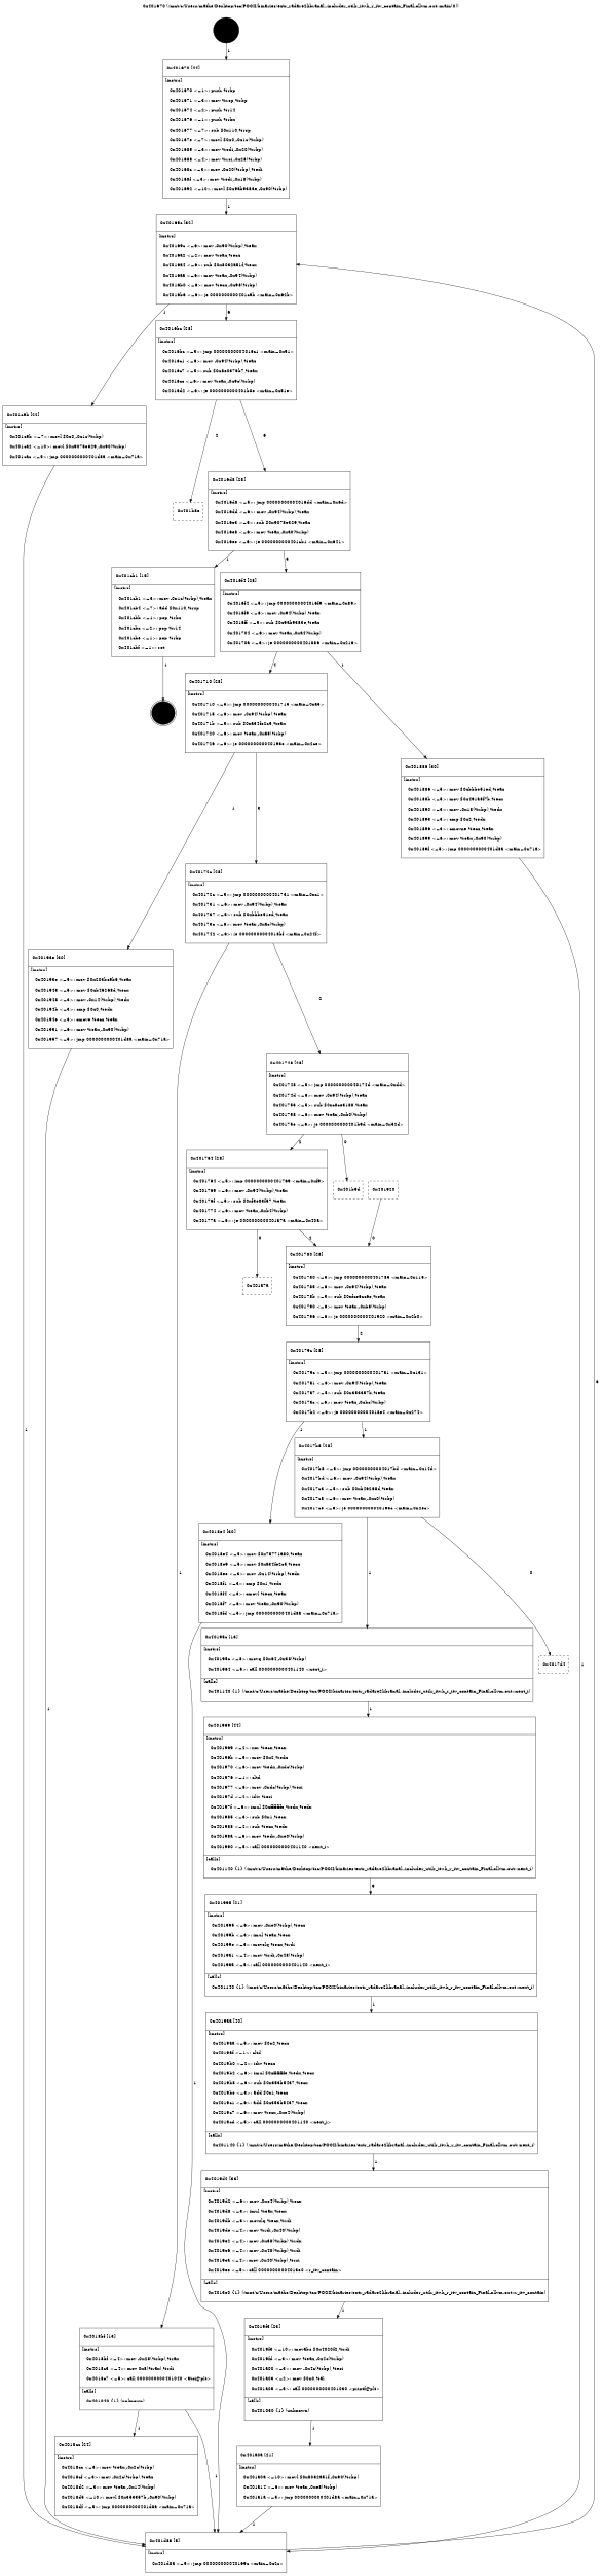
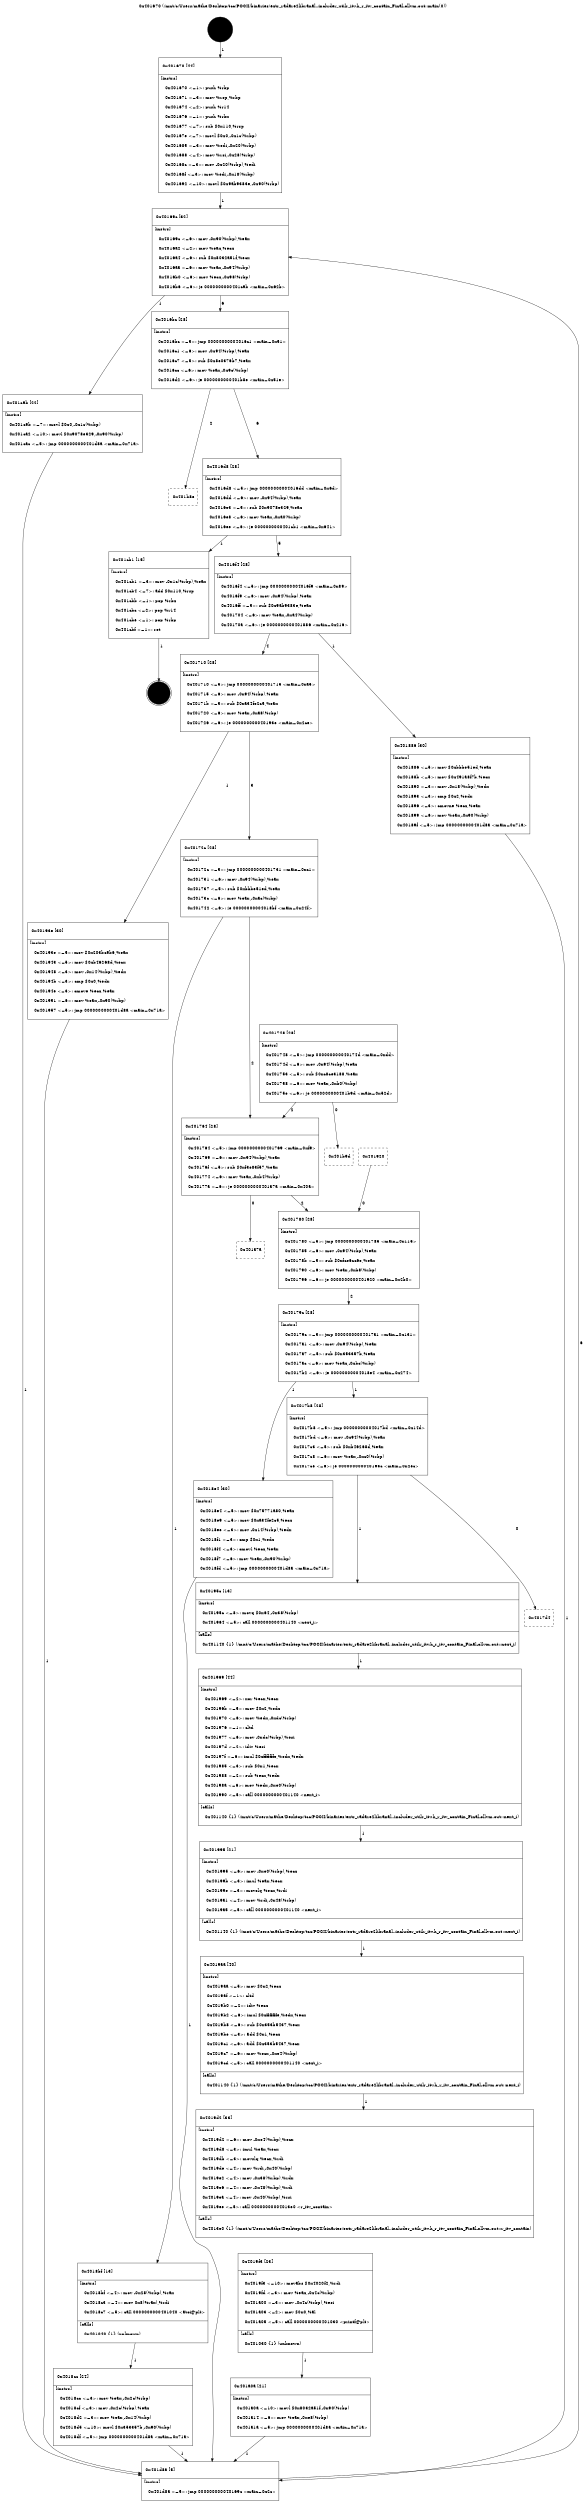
  digraph {
    fontname="DejaVu Serif"
    label="0x401670 (/mnt/c/Users/mathe/Desktop/tcc/POCII/binaries/extr_radare2libranal..includer_utilr_itv.h_r_itv_contain_Final-ollvm.out::main(0))"
    labelloc=t
    node [fontname="DejaVu Serif" shape=record]
    edge [fontname="DejaVu Serif"]
    Entry [fillcolor=black height=0.3 shape=circle style=filled width=0.3]
    n2 [label="{\n     0x401670 [44]\l\n     | [instrs]\l\n     &nbsp;&nbsp;0x401670 \<+1\>: push %rbp\l\n     &nbsp;&nbsp;0x401671 \<+3\>: mov %rsp,%rbp\l\n     &nbsp;&nbsp;0x401674 \<+2\>: push %r14\l\n     &nbsp;&nbsp;0x401676 \<+1\>: push %rbx\l\n     &nbsp;&nbsp;0x401677 \<+7\>: sub $0x110,%rsp\l\n     &nbsp;&nbsp;0x40167e \<+7\>: movl $0x0,-0x1c(%rbp)\l\n     &nbsp;&nbsp;0x401685 \<+3\>: mov %edi,-0x20(%rbp)\l\n     &nbsp;&nbsp;0x401688 \<+4\>: mov %rsi,-0x28(%rbp)\l\n     &nbsp;&nbsp;0x40168c \<+3\>: mov -0x20(%rbp),%edi\l\n     &nbsp;&nbsp;0x40168f \<+3\>: mov %edi,-0x18(%rbp)\l\n     &nbsp;&nbsp;0x401692 \<+10\>: movl $0x9ab9383e,-0x90(%rbp)\l\n  }"]
    n3 [label="{\n     0x40169c [32]\l\n     | [instrs]\l\n     &nbsp;&nbsp;0x40169c \<+6\>: mov -0x90(%rbp),%eax\l\n     &nbsp;&nbsp;0x4016a2 \<+2\>: mov %eax,%ecx\l\n     &nbsp;&nbsp;0x4016a4 \<+6\>: sub $0x8032a51f,%ecx\l\n     &nbsp;&nbsp;0x4016aa \<+6\>: mov %eax,-0x94(%rbp)\l\n     &nbsp;&nbsp;0x4016b0 \<+6\>: mov %ecx,-0x98(%rbp)\l\n     &nbsp;&nbsp;0x4016b6 \<+6\>: je 0000000000401c9b \<main+0x62b\>\l\n  }"]
    n4 [label="{\n     0x401c9b [22]\l\n     | [instrs]\l\n     &nbsp;&nbsp;0x401c9b \<+7\>: movl $0x0,-0x1c(%rbp)\l\n     &nbsp;&nbsp;0x401ca2 \<+10\>: movl $0x9078e329,-0x90(%rbp)\l\n     &nbsp;&nbsp;0x401cac \<+5\>: jmp 0000000000401d8a \<main+0x71a\>\l\n  }"]
    n5 [label="{\n     0x4016bc [28]\l\n     | [instrs]\l\n     &nbsp;&nbsp;0x4016bc \<+5\>: jmp 00000000004016c1 \<main+0x51\>\l\n     &nbsp;&nbsp;0x4016c1 \<+6\>: mov -0x94(%rbp),%eax\l\n     &nbsp;&nbsp;0x4016c7 \<+5\>: sub $0x8e0376b7,%eax\l\n     &nbsp;&nbsp;0x4016cc \<+6\>: mov %eax,-0x9c(%rbp)\l\n     &nbsp;&nbsp;0x4016d2 \<+6\>: je 0000000000401b8e \<main+0x51e\>\l\n  }"]
    n6 [label="{\n     0x401d8a [5]\l\n     | [instrs]\l\n     &nbsp;&nbsp;0x401d8a \<+5\>: jmp 000000000040169c \<main+0x2c\>\l\n  }"]
    n7 [label="{\n     0x401b8e\l\n  }" style=dashed]
    n8 [label="{\n     0x4016d8 [28]\l\n     | [instrs]\l\n     &nbsp;&nbsp;0x4016d8 \<+5\>: jmp 00000000004016dd \<main+0x6d\>\l\n     &nbsp;&nbsp;0x4016dd \<+6\>: mov -0x94(%rbp),%eax\l\n     &nbsp;&nbsp;0x4016e3 \<+5\>: sub $0x9078e329,%eax\l\n     &nbsp;&nbsp;0x4016e8 \<+6\>: mov %eax,-0xa0(%rbp)\l\n     &nbsp;&nbsp;0x4016ee \<+6\>: je 0000000000401cb1 \<main+0x641\>\l\n  }"]
    n9 [label="{\n     0x401cb1 [15]\l\n     | [instrs]\l\n     &nbsp;&nbsp;0x401cb1 \<+3\>: mov -0x1c(%rbp),%eax\l\n     &nbsp;&nbsp;0x401cb4 \<+7\>: add $0x110,%rsp\l\n     &nbsp;&nbsp;0x401cbb \<+1\>: pop %rbx\l\n     &nbsp;&nbsp;0x401cbc \<+2\>: pop %r14\l\n     &nbsp;&nbsp;0x401cbe \<+1\>: pop %rbp\l\n     &nbsp;&nbsp;0x401cbf \<+1\>: ret\l\n  }"]
    n10 [label="{\n     0x4016f4 [28]\l\n     | [instrs]\l\n     &nbsp;&nbsp;0x4016f4 \<+5\>: jmp 00000000004016f9 \<main+0x89\>\l\n     &nbsp;&nbsp;0x4016f9 \<+6\>: mov -0x94(%rbp),%eax\l\n     &nbsp;&nbsp;0x4016ff \<+5\>: sub $0x9ab9383e,%eax\l\n     &nbsp;&nbsp;0x401704 \<+6\>: mov %eax,-0xa4(%rbp)\l\n     &nbsp;&nbsp;0x40170a \<+6\>: je 0000000000401886 \<main+0x216\>\l\n  }"]
    Exit [fillcolor=black height=0.3 peripheries=2 shape=circle style=filled width=0.3]
    n12 [label="{\n     0x401886 [30]\l\n     | [instrs]\l\n     &nbsp;&nbsp;0x401886 \<+5\>: mov $0xbbbe51ed,%eax\l\n     &nbsp;&nbsp;0x40188b \<+5\>: mov $0x491a8f7b,%ecx\l\n     &nbsp;&nbsp;0x401890 \<+3\>: mov -0x18(%rbp),%edx\l\n     &nbsp;&nbsp;0x401893 \<+3\>: cmp $0x2,%edx\l\n     &nbsp;&nbsp;0x401896 \<+3\>: cmovne %ecx,%eax\l\n     &nbsp;&nbsp;0x401899 \<+6\>: mov %eax,-0x90(%rbp)\l\n     &nbsp;&nbsp;0x40189f \<+5\>: jmp 0000000000401d8a \<main+0x71a\>\l\n  }"]
    n13 [label="{\n     0x401710 [28]\l\n     | [instrs]\l\n     &nbsp;&nbsp;0x401710 \<+5\>: jmp 0000000000401715 \<main+0xa5\>\l\n     &nbsp;&nbsp;0x401715 \<+6\>: mov -0x94(%rbp),%eax\l\n     &nbsp;&nbsp;0x40171b \<+5\>: sub $0xa34fe2c5,%eax\l\n     &nbsp;&nbsp;0x401720 \<+6\>: mov %eax,-0xa8(%rbp)\l\n     &nbsp;&nbsp;0x401726 \<+6\>: je 000000000040193e \<main+0x2ce\>\l\n  }"]
    n14 [label="{\n     0x401a0a [21]\l\n     | [instrs]\l\n     &nbsp;&nbsp;0x401a0a \<+10\>: movl $0x8032a51f,-0x90(%rbp)\l\n     &nbsp;&nbsp;0x401a14 \<+6\>: mov %eax,-0xe8(%rbp)\l\n     &nbsp;&nbsp;0x401a1a \<+5\>: jmp 0000000000401d8a \<main+0x71a\>\l\n  }"]
    n15 [label="{\n     0x40193e [30]\l\n     | [instrs]\l\n     &nbsp;&nbsp;0x40193e \<+5\>: mov $0x203bc9b6,%eax\l\n     &nbsp;&nbsp;0x401943 \<+5\>: mov $0xb46268d,%ecx\l\n     &nbsp;&nbsp;0x401948 \<+3\>: mov -0x14(%rbp),%edx\l\n     &nbsp;&nbsp;0x40194b \<+3\>: cmp $0x0,%edx\l\n     &nbsp;&nbsp;0x40194e \<+3\>: cmove %ecx,%eax\l\n     &nbsp;&nbsp;0x401951 \<+6\>: mov %eax,-0x90(%rbp)\l\n     &nbsp;&nbsp;0x401957 \<+5\>: jmp 0000000000401d8a \<main+0x71a\>\l\n  }"]
    n16 [label="{\n     0x40172c [28]\l\n     | [instrs]\l\n     &nbsp;&nbsp;0x40172c \<+5\>: jmp 0000000000401731 \<main+0xc1\>\l\n     &nbsp;&nbsp;0x401731 \<+6\>: mov -0x94(%rbp),%eax\l\n     &nbsp;&nbsp;0x401737 \<+5\>: sub $0xbbbe51ed,%eax\l\n     &nbsp;&nbsp;0x40173c \<+6\>: mov %eax,-0xac(%rbp)\l\n     &nbsp;&nbsp;0x401742 \<+6\>: je 00000000004018bf \<main+0x24f\>\l\n  }"]
    n17 [label="{\n     0x4019f3 [23]\l\n     | [instrs]\l\n     &nbsp;&nbsp;0x4019f3 \<+10\>: movabs $0x4020f2,%rdi\l\n     &nbsp;&nbsp;0x4019fd \<+3\>: mov %eax,-0x4c(%rbp)\l\n     &nbsp;&nbsp;0x401a00 \<+3\>: mov -0x4c(%rbp),%esi\l\n     &nbsp;&nbsp;0x401a03 \<+2\>: mov $0x0,%al\l\n     &nbsp;&nbsp;0x401a05 \<+5\>: call 0000000000401030 \<printf@plt\>\l\n     | [calls]\l\n     &nbsp;&nbsp;0x401030 \{1\} (unknown)\l\n  }"]
    n18 [label="{\n     0x4018bf [13]\l\n     | [instrs]\l\n     &nbsp;&nbsp;0x4018bf \<+4\>: mov -0x28(%rbp),%rax\l\n     &nbsp;&nbsp;0x4018c3 \<+4\>: mov 0x8(%rax),%rdi\l\n     &nbsp;&nbsp;0x4018c7 \<+5\>: call 0000000000401040 \<atoi@plt\>\l\n     | [calls]\l\n     &nbsp;&nbsp;0x401040 \{1\} (unknown)\l\n  }"]
    n19 [label="{\n     0x401748 [28]\l\n     | [instrs]\l\n     &nbsp;&nbsp;0x401748 \<+5\>: jmp 000000000040174d \<main+0xdd\>\l\n     &nbsp;&nbsp;0x40174d \<+6\>: mov -0x94(%rbp),%eax\l\n     &nbsp;&nbsp;0x401753 \<+5\>: sub $0xc8ce3188,%eax\l\n     &nbsp;&nbsp;0x401758 \<+6\>: mov %eax,-0xb0(%rbp)\l\n     &nbsp;&nbsp;0x40175e \<+6\>: je 0000000000401b9d \<main+0x52d\>\l\n  }"]
    n20 [label="{\n     0x4019d2 [33]\l\n     | [instrs]\l\n     &nbsp;&nbsp;0x4019d2 \<+6\>: mov -0xe4(%rbp),%ecx\l\n     &nbsp;&nbsp;0x4019d8 \<+3\>: imul %eax,%ecx\l\n     &nbsp;&nbsp;0x4019db \<+3\>: movslq %ecx,%rdi\l\n     &nbsp;&nbsp;0x4019de \<+4\>: mov %rdi,-0x40(%rbp)\l\n     &nbsp;&nbsp;0x4019e2 \<+4\>: mov -0x38(%rbp),%rdx\l\n     &nbsp;&nbsp;0x4019e6 \<+4\>: mov -0x48(%rbp),%rdi\l\n     &nbsp;&nbsp;0x4019ea \<+4\>: mov -0x40(%rbp),%rsi\l\n     &nbsp;&nbsp;0x4019ee \<+5\>: call 00000000004013e0 \<r_itv_contain\>\l\n     | [calls]\l\n     &nbsp;&nbsp;0x4013e0 \{1\} (/mnt/c/Users/mathe/Desktop/tcc/POCII/binaries/extr_radare2libranal..includer_utilr_itv.h_r_itv_contain_Final-ollvm.out::r_itv_contain)\l\n  }"]
    n21 [label="{\n     0x4018cc [24]\l\n     | [instrs]\l\n     &nbsp;&nbsp;0x4018cc \<+3\>: mov %eax,-0x2c(%rbp)\l\n     &nbsp;&nbsp;0x4018cf \<+3\>: mov -0x2c(%rbp),%eax\l\n     &nbsp;&nbsp;0x4018d2 \<+3\>: mov %eax,-0x14(%rbp)\l\n     &nbsp;&nbsp;0x4018d5 \<+10\>: movl $0x353357b,-0x90(%rbp)\l\n     &nbsp;&nbsp;0x4018df \<+5\>: jmp 0000000000401d8a \<main+0x71a\>\l\n  }"]
    n22 [label="{\n     0x401b9d\l\n  }" style=dashed]
    n23 [label="{\n     0x401764 [28]\l\n     | [instrs]\l\n     &nbsp;&nbsp;0x401764 \<+5\>: jmp 0000000000401769 \<main+0xf9\>\l\n     &nbsp;&nbsp;0x401769 \<+6\>: mov -0x94(%rbp),%eax\l\n     &nbsp;&nbsp;0x40176f \<+5\>: sub $0xf3e83f57,%eax\l\n     &nbsp;&nbsp;0x401774 \<+6\>: mov %eax,-0xb4(%rbp)\l\n     &nbsp;&nbsp;0x40177a \<+6\>: je 0000000000401a7a \<main+0x40a\>\l\n  }"]
    n24 [label="{\n     0x4019aa [40]\l\n     | [instrs]\l\n     &nbsp;&nbsp;0x4019aa \<+5\>: mov $0x2,%ecx\l\n     &nbsp;&nbsp;0x4019af \<+1\>: cltd\l\n     &nbsp;&nbsp;0x4019b0 \<+2\>: idiv %ecx\l\n     &nbsp;&nbsp;0x4019b2 \<+6\>: imul $0xfffffffe,%edx,%ecx\l\n     &nbsp;&nbsp;0x4019b8 \<+6\>: sub $0x353b5437,%ecx\l\n     &nbsp;&nbsp;0x4019be \<+3\>: add $0x1,%ecx\l\n     &nbsp;&nbsp;0x4019c1 \<+6\>: add $0x353b5437,%ecx\l\n     &nbsp;&nbsp;0x4019c7 \<+6\>: mov %ecx,-0xe4(%rbp)\l\n     &nbsp;&nbsp;0x4019cd \<+5\>: call 0000000000401140 \<next_i\>\l\n     | [calls]\l\n     &nbsp;&nbsp;0x401140 \{1\} (/mnt/c/Users/mathe/Desktop/tcc/POCII/binaries/extr_radare2libranal..includer_utilr_itv.h_r_itv_contain_Final-ollvm.out::next_i)\l\n  }"]
    n25 [label="{\n     0x401a7a\l\n  }" style=dashed]
    n26 [label="{\n     0x401780 [28]\l\n     | [instrs]\l\n     &nbsp;&nbsp;0x401780 \<+5\>: jmp 0000000000401785 \<main+0x115\>\l\n     &nbsp;&nbsp;0x401785 \<+6\>: mov -0x94(%rbp),%eax\l\n     &nbsp;&nbsp;0x40178b \<+5\>: sub $0xfce6cc6e,%eax\l\n     &nbsp;&nbsp;0x401790 \<+6\>: mov %eax,-0xb8(%rbp)\l\n     &nbsp;&nbsp;0x401796 \<+6\>: je 0000000000401920 \<main+0x2b0\>\l\n  }"]
    n27 [label="{\n     0x401995 [21]\l\n     | [instrs]\l\n     &nbsp;&nbsp;0x401995 \<+6\>: mov -0xe0(%rbp),%ecx\l\n     &nbsp;&nbsp;0x40199b \<+3\>: imul %eax,%ecx\l\n     &nbsp;&nbsp;0x40199e \<+3\>: movslq %ecx,%rdi\l\n     &nbsp;&nbsp;0x4019a1 \<+4\>: mov %rdi,-0x48(%rbp)\l\n     &nbsp;&nbsp;0x4019a5 \<+5\>: call 0000000000401140 \<next_i\>\l\n     | [calls]\l\n     &nbsp;&nbsp;0x401140 \{1\} (/mnt/c/Users/mathe/Desktop/tcc/POCII/binaries/extr_radare2libranal..includer_utilr_itv.h_r_itv_contain_Final-ollvm.out::next_i)\l\n  }"]
    n28 [label="{\n     0x40179c [28]\l\n     | [instrs]\l\n     &nbsp;&nbsp;0x40179c \<+5\>: jmp 00000000004017a1 \<main+0x131\>\l\n     &nbsp;&nbsp;0x4017a1 \<+6\>: mov -0x94(%rbp),%eax\l\n     &nbsp;&nbsp;0x4017a7 \<+5\>: sub $0x353357b,%eax\l\n     &nbsp;&nbsp;0x4017ac \<+6\>: mov %eax,-0xbc(%rbp)\l\n     &nbsp;&nbsp;0x4017b2 \<+6\>: je 00000000004018e4 \<main+0x274\>\l\n  }"]
    n29 [label="{\n     0x401969 [44]\l\n     | [instrs]\l\n     &nbsp;&nbsp;0x401969 \<+2\>: xor %ecx,%ecx\l\n     &nbsp;&nbsp;0x40196b \<+5\>: mov $0x2,%edx\l\n     &nbsp;&nbsp;0x401970 \<+6\>: mov %edx,-0xdc(%rbp)\l\n     &nbsp;&nbsp;0x401976 \<+1\>: cltd\l\n     &nbsp;&nbsp;0x401977 \<+6\>: mov -0xdc(%rbp),%esi\l\n     &nbsp;&nbsp;0x40197d \<+2\>: idiv %esi\l\n     &nbsp;&nbsp;0x40197f \<+6\>: imul $0xfffffffe,%edx,%edx\l\n     &nbsp;&nbsp;0x401985 \<+3\>: sub $0x1,%ecx\l\n     &nbsp;&nbsp;0x401988 \<+2\>: sub %ecx,%edx\l\n     &nbsp;&nbsp;0x40198a \<+6\>: mov %edx,-0xe0(%rbp)\l\n     &nbsp;&nbsp;0x401990 \<+5\>: call 0000000000401140 \<next_i\>\l\n     | [calls]\l\n     &nbsp;&nbsp;0x401140 \{1\} (/mnt/c/Users/mathe/Desktop/tcc/POCII/binaries/extr_radare2libranal..includer_utilr_itv.h_r_itv_contain_Final-ollvm.out::next_i)\l\n  }"]
    n30 [label="{\n     0x401920\l\n  }" style=dashed]
    n31 [label="{\n     0x4018e4 [30]\l\n     | [instrs]\l\n     &nbsp;&nbsp;0x4018e4 \<+5\>: mov $0x75771a80,%eax\l\n     &nbsp;&nbsp;0x4018e9 \<+5\>: mov $0xa34fe2c5,%ecx\l\n     &nbsp;&nbsp;0x4018ee \<+3\>: mov -0x14(%rbp),%edx\l\n     &nbsp;&nbsp;0x4018f1 \<+3\>: cmp $0x1,%edx\l\n     &nbsp;&nbsp;0x4018f4 \<+3\>: cmovl %ecx,%eax\l\n     &nbsp;&nbsp;0x4018f7 \<+6\>: mov %eax,-0x90(%rbp)\l\n     &nbsp;&nbsp;0x4018fd \<+5\>: jmp 0000000000401d8a \<main+0x71a\>\l\n  }"]
    n32 [label="{\n     0x4017b8 [28]\l\n     | [instrs]\l\n     &nbsp;&nbsp;0x4017b8 \<+5\>: jmp 00000000004017bd \<main+0x14d\>\l\n     &nbsp;&nbsp;0x4017bd \<+6\>: mov -0x94(%rbp),%eax\l\n     &nbsp;&nbsp;0x4017c3 \<+5\>: sub $0xb46268d,%eax\l\n     &nbsp;&nbsp;0x4017c8 \<+6\>: mov %eax,-0xc0(%rbp)\l\n     &nbsp;&nbsp;0x4017ce \<+6\>: je 000000000040195c \<main+0x2ec\>\l\n  }"]
    n33 [label="{\n     0x4017d4\l\n  }" style=dashed]
    n34 [label="{\n     0x40195c [13]\l\n     | [instrs]\l\n     &nbsp;&nbsp;0x40195c \<+8\>: movq $0x64,-0x38(%rbp)\l\n     &nbsp;&nbsp;0x401964 \<+5\>: call 0000000000401140 \<next_i\>\l\n     | [calls]\l\n     &nbsp;&nbsp;0x401140 \{1\} (/mnt/c/Users/mathe/Desktop/tcc/POCII/binaries/extr_radare2libranal..includer_utilr_itv.h_r_itv_contain_Final-ollvm.out::next_i)\l\n  }"]
    Entry -> n2 [label=" 1"]
    n2 -> n3 [label=" 1"]
    n3 -> n4 [label=" 1"]
    n3 -> n5 [label=" 6"]
    n4 -> n6 [label=" 1"]
    n5 -> n7 [label=" 2"]
    n5 -> n8 [label=" 6"]
    n6 -> n3 [label=" 6"]
    n8 -> n9 [label=" 1"]
    n8 -> n10 [label=" 5"]
    n9 -> Exit [label=" 1"]
    n10 -> n12 [label=" 1"]
    n10 -> n13 [label=" 4"]
    n12 -> n6 [label=" 1"]
    n13 -> n15 [label=" 1"]
    n13 -> n16 [label=" 3"]
    n14 -> n6 [label=" 1"]
    n15 -> n6 [label=" 1"]
    n16 -> n18 [label=" 1"]
-   n16 -> n19 [label=" 2"]
+   n16 -> n23 [label=" 2"]
    n17 -> n14 [label=" 1"]
    n18 -> n21 [label=" 1"]
    n19 -> n22 [label=" 0"]
    n19 -> n23 [label=" 2"]
-   n20 -> n17 [label=" 1"]
-   n18 -> n6 [label=" 1"]
+   n21 -> n6 [label=" 1"]
    n23 -> n25 [label=" 0"]
    n23 -> n26 [label=" 2"]
    n24 -> n20 [label=" 1"]
    n26 -> n28 [label=" 2"]
    n27 -> n24 [label=" 1"]
    n28 -> n31 [label=" 1"]
    n28 -> n32 [label=" 1"]
-   n29 -> n27 [label=" 9"]
+   n29 -> n27 [label=" 1"]
    n30 -> n26 [label=" 0"]
    n31 -> n6 [label=" 1"]
    n32 -> n33 [label=" 0"]
    n32 -> n34 [label=" 1"]
    n34 -> n29 [label=" 1"]
  }
